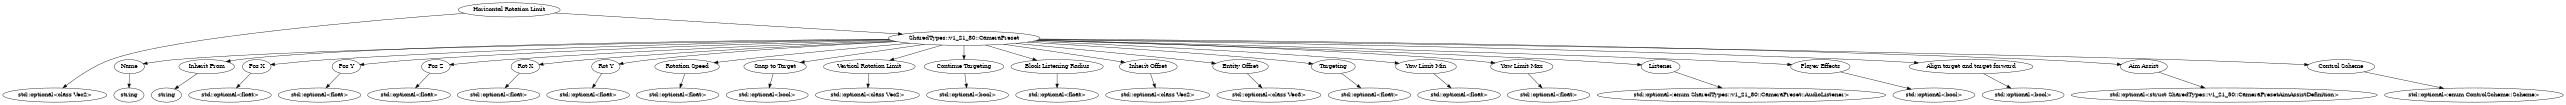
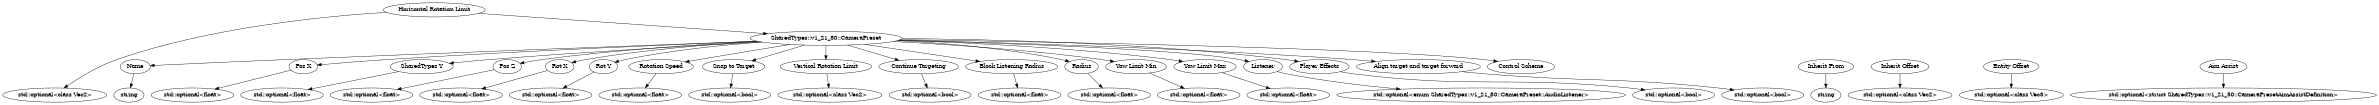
  digraph {
    rankdir=TB
    n1 [label=string]
    n2 [label=string]
    n3 [label="std::optional<float>"]
    n4 [label="std::optional<float>"]
    n5 [label="std::optional<float>"]
    n6 [label="std::optional<float>"]
    n7 [label="std::optional<float>"]
    n8 [label="std::optional<float>"]
    n9 [label="std::optional<bool>"]
    n10 [label="std::optional<class Vec2>"]
    n11 [label="std::optional<class Vec2>"]
    n12 [label="std::optional<bool>"]
    n13 [label="std::optional<float>"]
    n14 [label="std::optional<class Vec2>"]
    n15 [label="std::optional<class Vec3>"]
    n16 [label="std::optional<float>"]
    n17 [label="std::optional<float>"]
    n18 [label="std::optional<float>"]
    n19 [label="std::optional<enum SharedTypes::v1_21_80::CameraPreset::AudioListener>"]
    n20 [label="std::optional<bool>"]
    n21 [label="std::optional<bool>"]
    n22 [label="std::optional<struct SharedTypes::v1_21_50::CameraPresetAimAssistDefinition>"]
-   n23 [label="std::optional<enum ControlScheme::Scheme>"]
    n24 [label="SharedTypes::v1_21_80::CameraPreset"]
    n25 [label=Name]
    n26 [label="Inherit From"]
    n27 [label="Pos X"]
-   n28 [label="Pos Y"]
+   n28 [label="SharedTypes Y"]
    n29 [label="Pos Z"]
    n30 [label="Rot X"]
    n31 [label="Rot Y"]
    n32 [label="Rotation Speed"]
    n33 [label="Snap to Target"]
    n34 [label="Vertical Rotation Limit"]
    n35 [label="Continue Targeting"]
    n36 [label="Block Listening Radius"]
    n37 [label="Inherit Offset"]
    n38 [label="Entity Offset"]
-   n39 [label=Targeting]
+   n39 [label=Radius]
    n40 [label="Yaw Limit Min"]
    n41 [label="Yaw Limit Max"]
    n42 [label=Listener]
    n43 [label="Player Effects"]
    n44 [label="Align target and target forward"]
    n45 [label="Aim Assist"]
    n46 [label="Control Scheme"]
    n47 [label="Horizontal Rotation Limit"]
    subgraph sub_1 {
      rank=max
      n1
      n2
      n3
      n4
      n5
      n6
      n7
      n8
      n9
      n10
      n11
      n12
      n13
      n14
      n15
      n16
      n17
      n18
      n19
      n20
      n21
      n22
-     n23
    }
    n24 -> n25
-   n24 -> n26
    n24 -> n27
    n24 -> n28
    n24 -> n29
    n24 -> n30
    n24 -> n31
    n24 -> n32
    n24 -> n33
    n24 -> n34
    n24 -> n35
    n24 -> n36
-   n24 -> n37
-   n24 -> n38
    n24 -> n39
    n24 -> n40
    n24 -> n41
    n24 -> n42
    n24 -> n43
    n24 -> n44
-   n24 -> n45
    n24 -> n46
    n25 -> n1
    n26 -> n2
    n27 -> n3
    n28 -> n4
    n29 -> n5
    n30 -> n6
    n31 -> n7
    n32 -> n8
    n33 -> n9
    n34 -> n11
    n35 -> n12
    n36 -> n13
    n37 -> n14
    n38 -> n15
    n39 -> n16
    n40 -> n17
    n41 -> n18
    n42 -> n19
    n43 -> n20
    n44 -> n21
    n45 -> n22
-   n46 -> n23
    n47 -> n10
    n47 -> n24
  }
